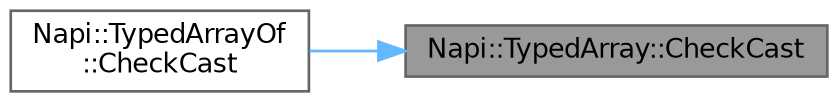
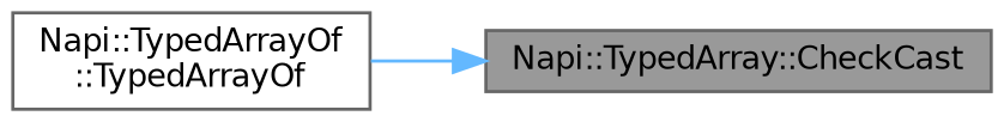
  digraph {
    rankdir=RL
    node [fontname=Helvetica fontsize=10 shape=box style=filled]
    n1 [color=gray40 fillcolor=grey60 fontcolor=black height=0.2 label="Napi::TypedArray::CheckCast" width=0.4]
-   n2 [color=grey40 fillcolor=white height=0.2 label="Napi::TypedArrayOf\l::CheckCast" width=0.4]
+   n2 [color=grey40 fillcolor=white height=0.2 label="Napi::TypedArrayOf\l::TypedArrayOf" width=0.4]
    n1 -> n2 [color=steelblue1 dir=back fontname=Helvetica fontsize=10 labelfontname=Helvetica labelfontsize=10 style=solid]
  }
